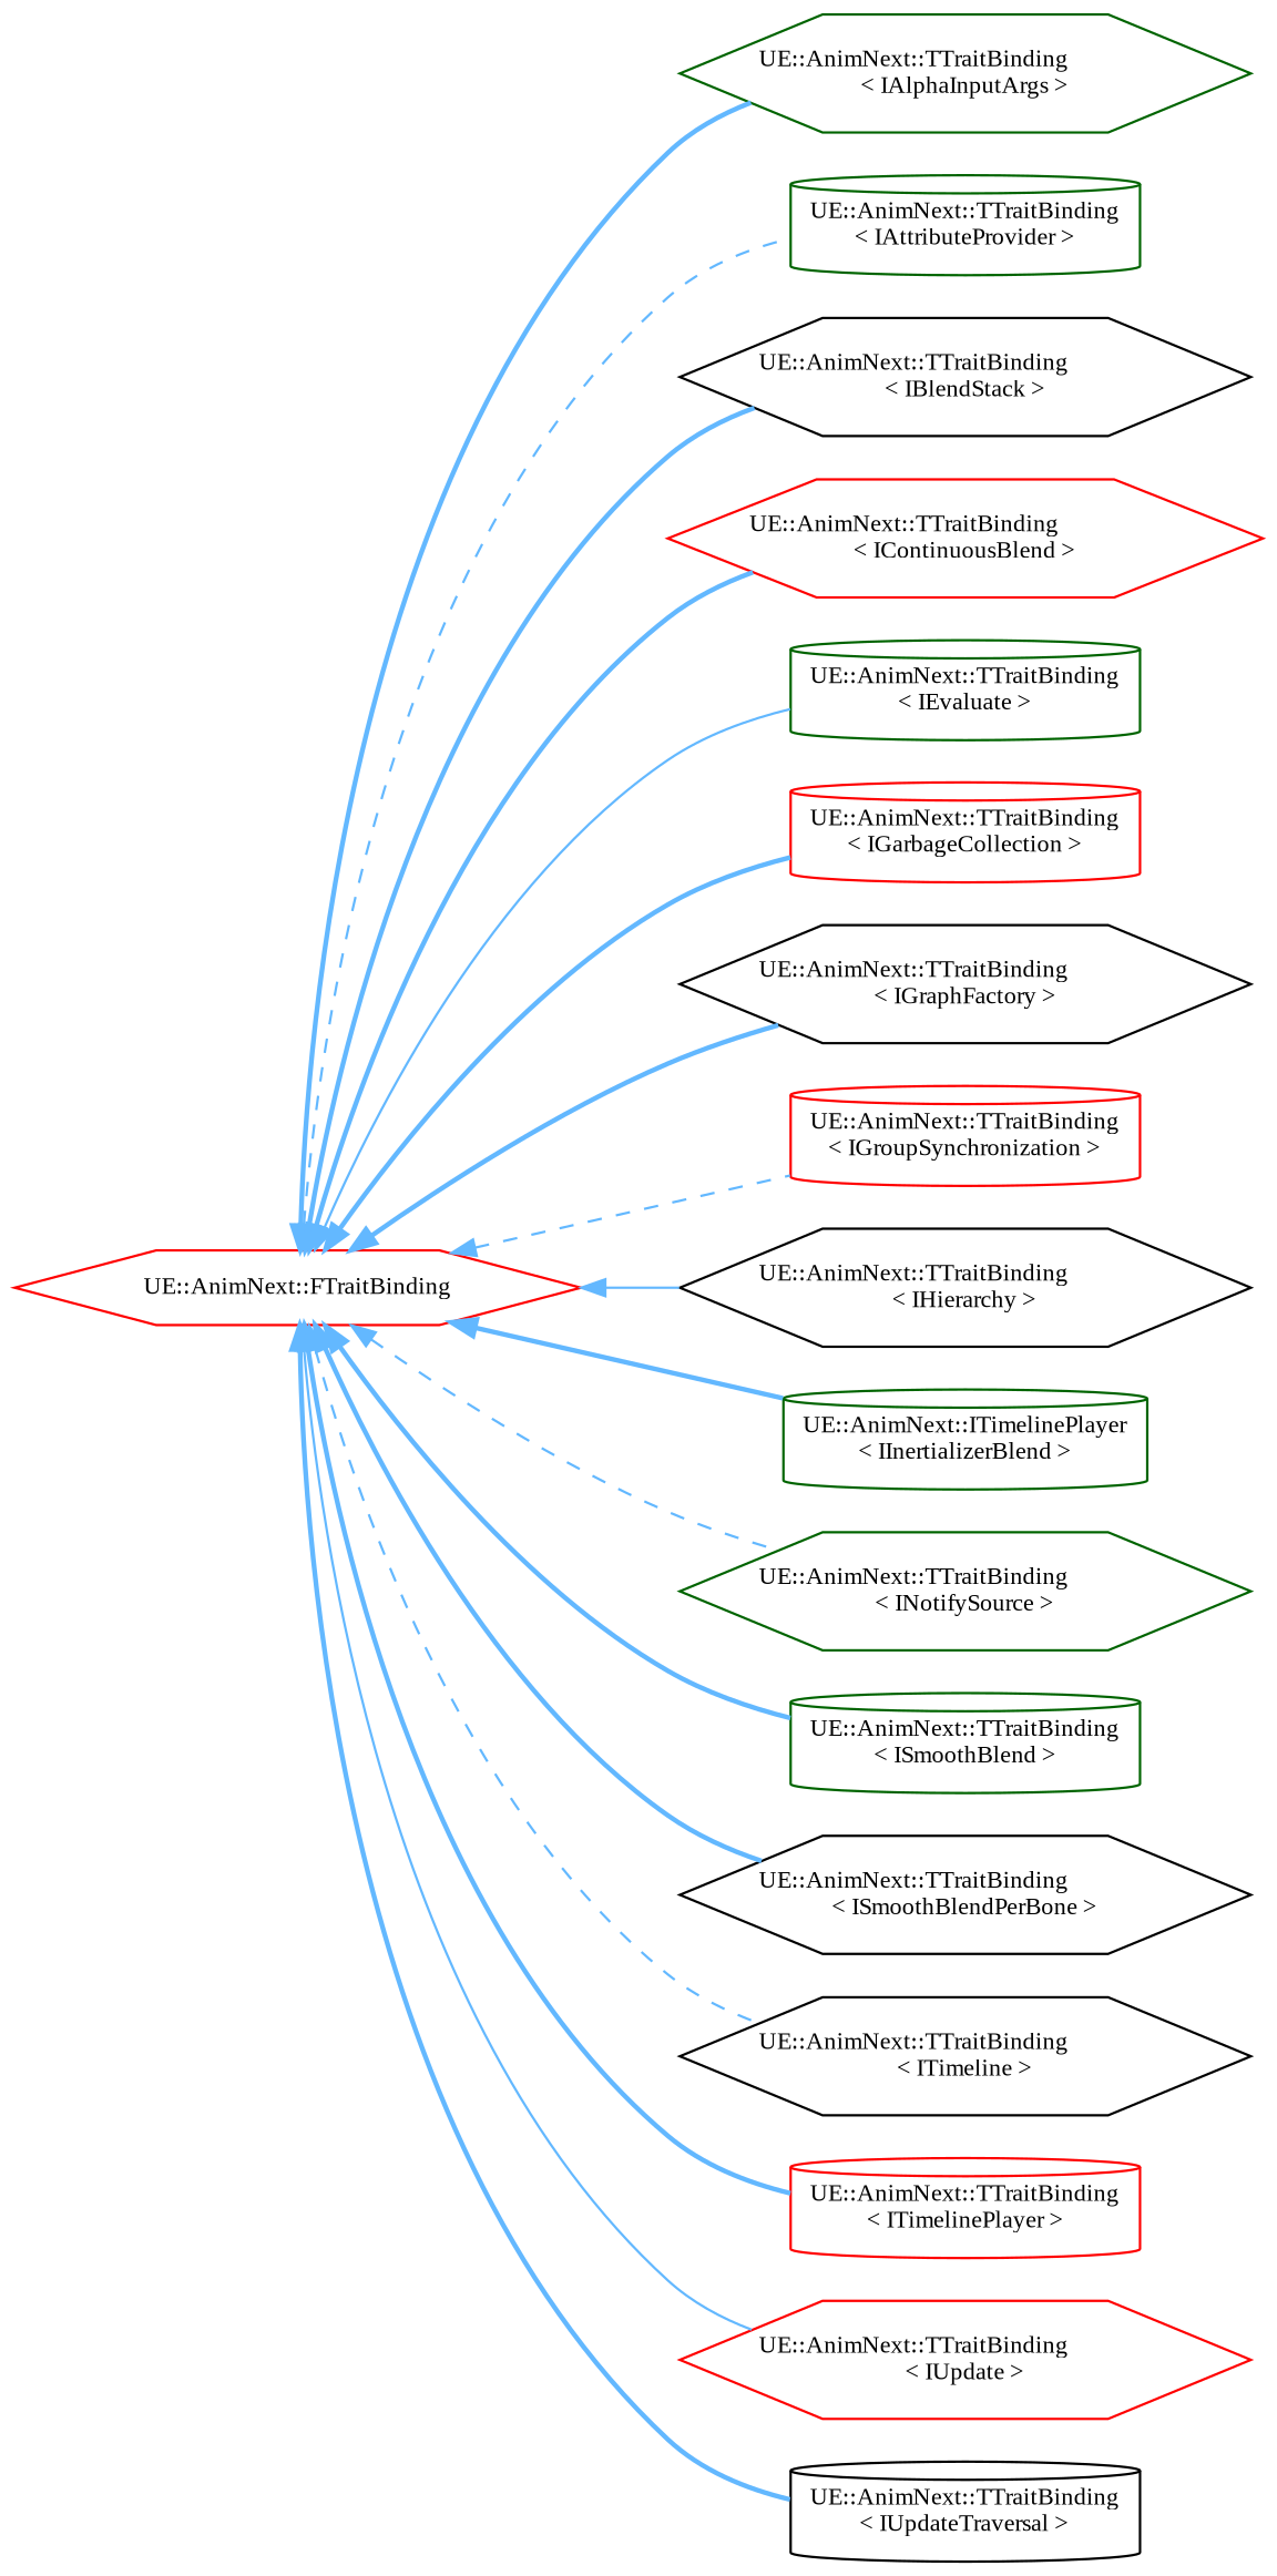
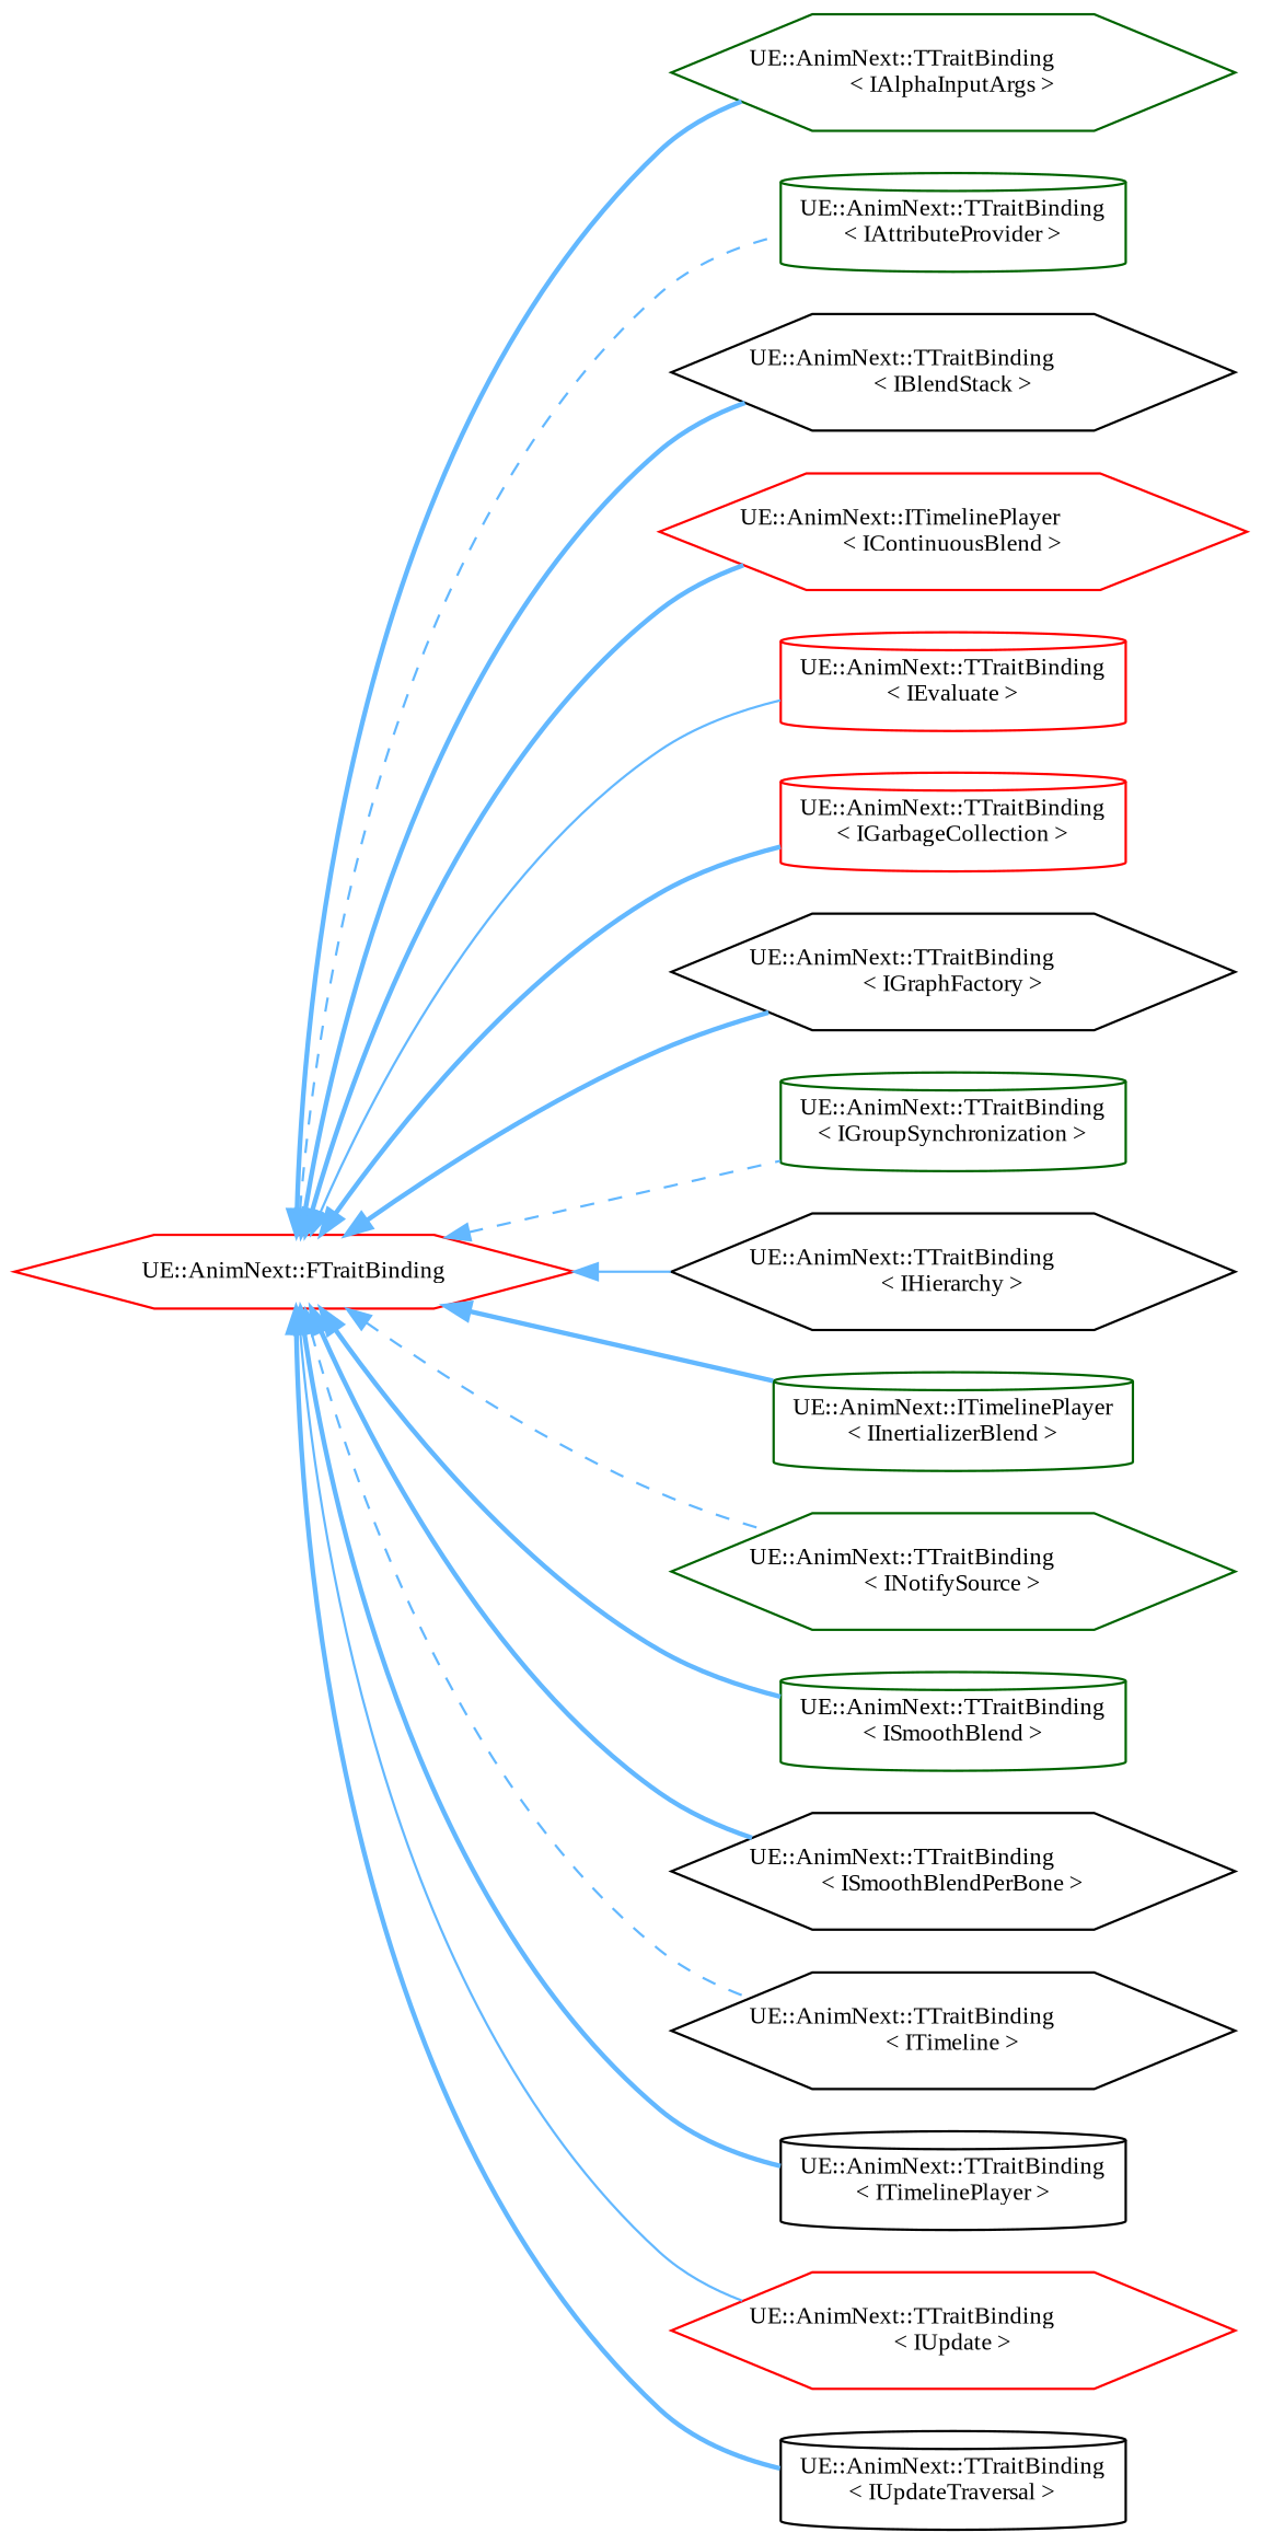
  digraph {
    fontname="Liberation Serif"
    rankdir=LR
    node [color=black fillcolor=white fontname="Liberation Serif" fontsize=10 shape=hexagon style=filled]
    edge [color=steelblue1 dir=back fontname="Liberation Serif" fontsize=10 labelfontname=Helvetica labelfontsize=10 style=bold]
    n1 [color=red height=0.2 label="UE::AnimNext::FTraitBinding" width=0.4]
    n2 [color=darkgreen height=0.2 label="UE::AnimNext::TTraitBinding\l\< IAlphaInputArgs \>" width=0.4]
    n3 [color=darkgreen height=0.2 label="UE::AnimNext::TTraitBinding\l\< IAttributeProvider \>" shape=cylinder width=0.4]
    n4 [height=0.2 label="UE::AnimNext::TTraitBinding\l\< IBlendStack \>" width=0.4]
-   n5 [color=red height=0.2 label="UE::AnimNext::TTraitBinding\l\< IContinuousBlend \>" width=0.4]
-   n6 [color=darkgreen height=0.2 label="UE::AnimNext::TTraitBinding\l\< IEvaluate \>" shape=cylinder width=0.4]
+   n5 [color=red height=0.2 label="UE::AnimNext::ITimelinePlayer\l\< IContinuousBlend \>" width=0.4]
+   n6 [color=red height=0.2 label="UE::AnimNext::TTraitBinding\l\< IEvaluate \>" shape=cylinder width=0.4]
    n7 [color=red height=0.2 label="UE::AnimNext::TTraitBinding\l\< IGarbageCollection \>" shape=cylinder width=0.4]
    n8 [height=0.2 label="UE::AnimNext::TTraitBinding\l\< IGraphFactory \>" width=0.4]
-   n9 [color=red height=0.2 label="UE::AnimNext::TTraitBinding\l\< IGroupSynchronization \>" shape=cylinder width=0.4]
+   n9 [color=darkgreen height=0.2 label="UE::AnimNext::TTraitBinding\l\< IGroupSynchronization \>" shape=cylinder width=0.4]
    n10 [height=0.2 label="UE::AnimNext::TTraitBinding\l\< IHierarchy \>" width=0.4]
    n11 [color=darkgreen height=0.2 label="UE::AnimNext::ITimelinePlayer\l\< IInertializerBlend \>" shape=cylinder width=0.4]
    n12 [color=darkgreen height=0.2 label="UE::AnimNext::TTraitBinding\l\< INotifySource \>" width=0.4]
    n13 [color=darkgreen height=0.2 label="UE::AnimNext::TTraitBinding\l\< ISmoothBlend \>" shape=cylinder width=0.4]
    n14 [height=0.2 label="UE::AnimNext::TTraitBinding\l\< ISmoothBlendPerBone \>" width=0.4]
    n15 [height=0.2 label="UE::AnimNext::TTraitBinding\l\< ITimeline \>" width=0.4]
-   n16 [color=red height=0.2 label="UE::AnimNext::TTraitBinding\l\< ITimelinePlayer \>" shape=cylinder width=0.4]
+   n16 [height=0.2 label="UE::AnimNext::TTraitBinding\l\< ITimelinePlayer \>" shape=cylinder width=0.4]
    n17 [color=red height=0.2 label="UE::AnimNext::TTraitBinding\l\< IUpdate \>" width=0.4]
    n18 [height=0.2 label="UE::AnimNext::TTraitBinding\l\< IUpdateTraversal \>" shape=cylinder width=0.4]
    n1 -> n2
    n1 -> n3 [style=dashed]
    n1 -> n4
    n1 -> n5
    n1 -> n6 [style=solid]
    n1 -> n7
    n1 -> n8
    n1 -> n9 [style=dashed]
    n1 -> n10 [style=solid]
    n1 -> n11
    n1 -> n12 [style=dashed]
    n1 -> n13
    n1 -> n14
    n1 -> n15 [style=dashed]
    n1 -> n16
    n1 -> n17 [style=solid]
    n1 -> n18
  }
